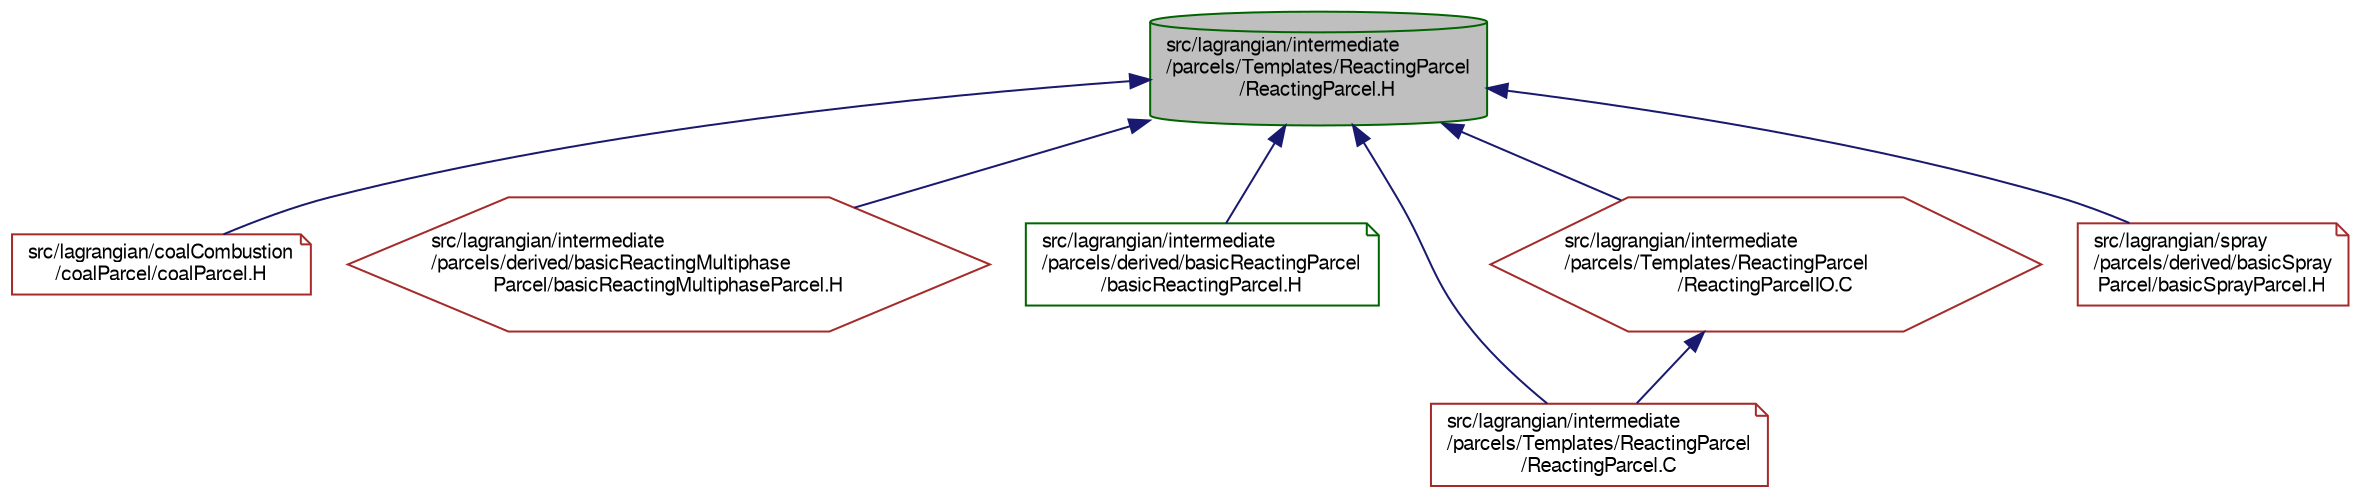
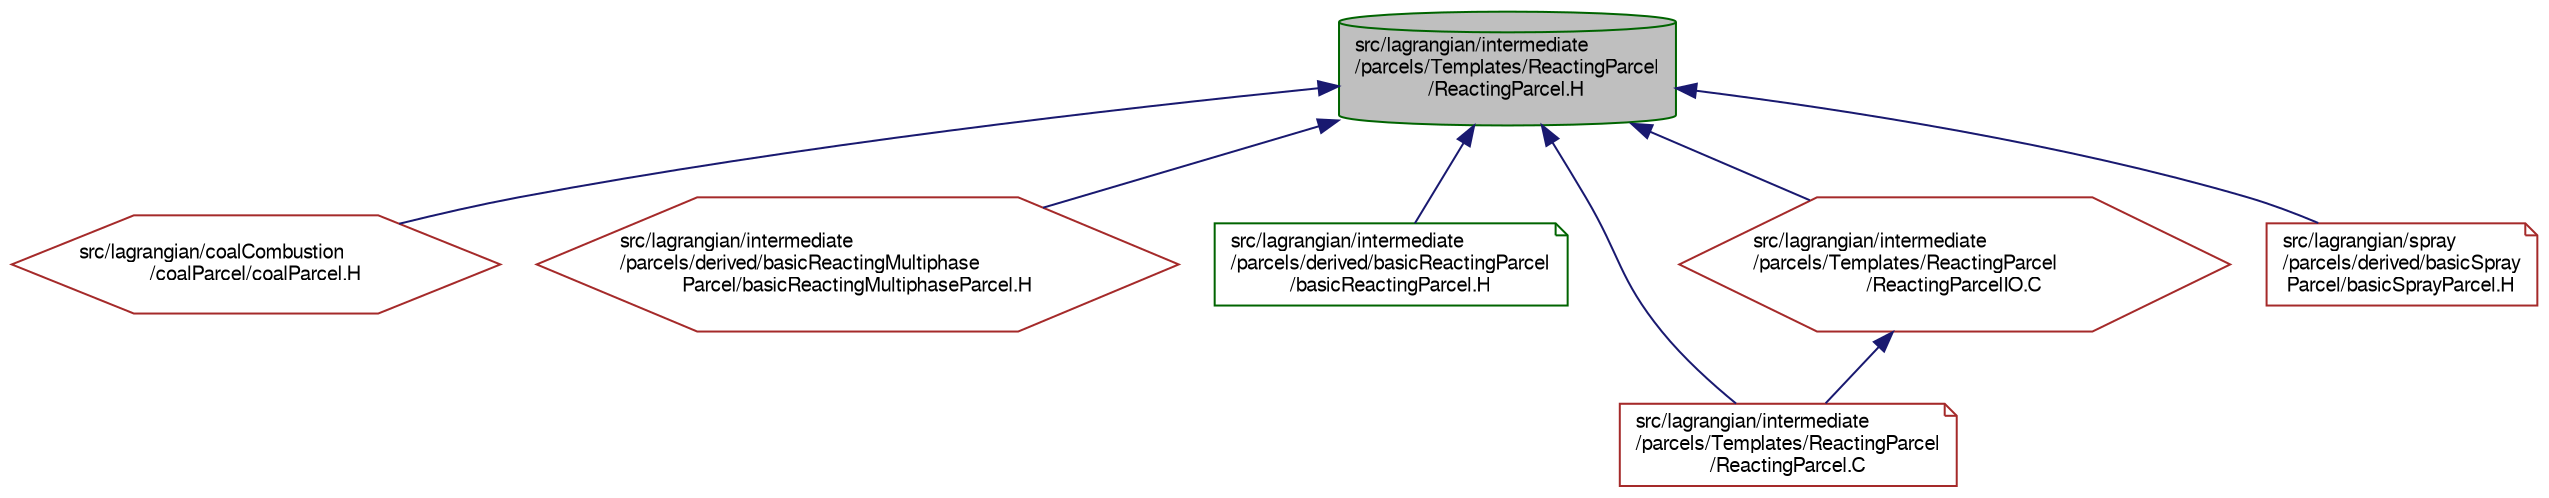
  digraph {
    node [color=brown fontname=FreeSans fontsize=10 shape=hexagon]
    edge [color=midnightblue dir=back fontname=FreeSans fontsize=10 labelfontname=FreeSans labelfontsize=10 style=solid]
    n1 [color=darkgreen fillcolor=grey75 fontcolor=black height=0.2 label="src/lagrangian/intermediate\l/parcels/Templates/ReactingParcel\l/ReactingParcel.H" shape=cylinder style=filled width=0.4]
-   n2 [height=0.2 label="src/lagrangian/coalCombustion\l/coalParcel/coalParcel.H" shape=note width=0.4]
+   n2 [height=0.2 label="src/lagrangian/coalCombustion\l/coalParcel/coalParcel.H" width=0.4]
    n3 [height=0.2 label="src/lagrangian/intermediate\l/parcels/derived/basicReactingMultiphase\lParcel/basicReactingMultiphaseParcel.H" width=0.4]
    n4 [color=darkgreen height=0.2 label="src/lagrangian/intermediate\l/parcels/derived/basicReactingParcel\l/basicReactingParcel.H" shape=note width=0.4]
    n5 [height=0.2 label="src/lagrangian/intermediate\l/parcels/Templates/ReactingParcel\l/ReactingParcel.C" shape=note width=0.4]
    n6 [height=0.2 label="src/lagrangian/intermediate\l/parcels/Templates/ReactingParcel\l/ReactingParcelIO.C" width=0.4]
    n7 [height=0.2 label="src/lagrangian/spray\l/parcels/derived/basicSpray\lParcel/basicSprayParcel.H" shape=note width=0.4]
    n1 -> n2
    n1 -> n3
    n1 -> n4
    n1 -> n5
    n1 -> n6
    n1 -> n7
    n6 -> n5
  }
